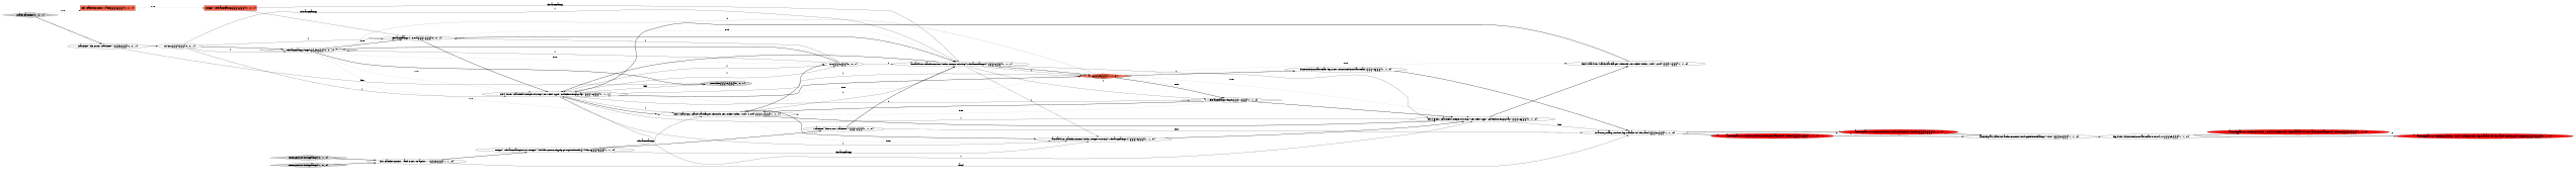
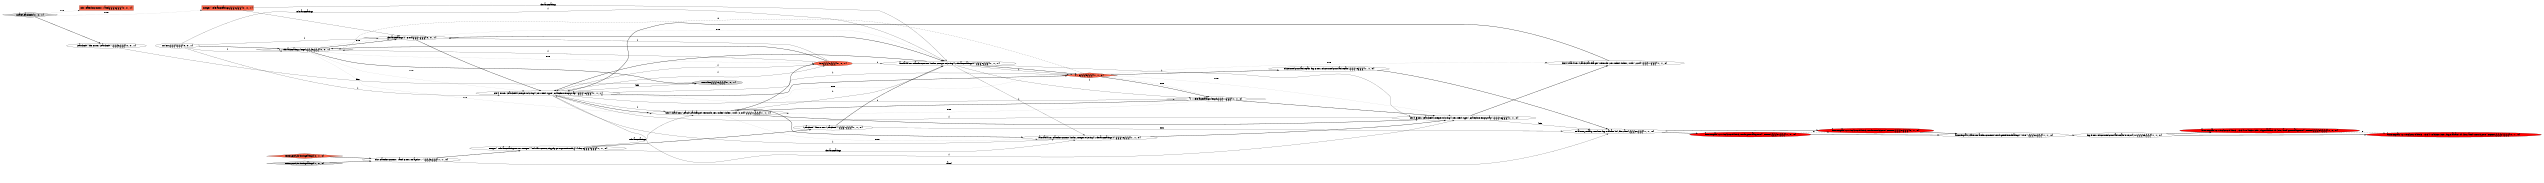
  digraph {
    rankdir=LR
    node [fillcolor=white shape=ellipse style=filled]
    edge [style=bold]
    n1 [label="i < relevanceRatings.length@@@5@@@['0', '0', '1']" shape=diamond]
    n2 [label="relevanceRatings(i( != null@@@7@@@['0', '0', '1']" shape=diamond]
    n3 [label="hits(i(.shard(new SearchShardTarget(\"testnode\",new Index(\"index\",\"uuid\"),0,null))@@@11@@@['1', '1', '1']"]
    n4 [label="hits(i( = new SearchHit(i,Integer.toString(i),new Text(\"type\"),Collections.emptyMap())@@@10@@@['1', '1', '1']"]
    n5 [fillcolor=lightgray label="return hits@@@13@@@['0', '0', '1']"]
-   n6 [label="i++@@@6@@@['0', '0', '1']"]
+   n6 [fillcolor=tomato label="i++@@@6@@@['0', '0', '1']"]
    n7 [label="rated.add(new RatedDocument(\"index\",Integer.toString(i),relevanceRatings(i())@@@8@@@['1', '1', '1']"]
    n8 [label="rated.add(new RatedDocument(\"index\",Integer.toString(i),relevanceRatings(i())@@@13@@@['1', '1', '0']"]
    n9 [label="hits(i( = new SearchHit(i,Integer.toString(i),new Text(\"type\"),Collections.emptyMap())@@@16@@@['1', '1', '0']"]
    n10 [fillcolor=tomato label="i < 6@@@9@@@['1', '1', '0']" shape=diamond]
    n11 [label="i < relevanceRatings.length@@@11@@@['1', '1', '0']" shape=diamond]
    n12 [label="EvalQueryQuality result = dcg.evaluate(\"id\",hits,rated)@@@20@@@['1', '1', '0']"]
    n13 [label="hits(i(.shard(new SearchShardTarget(\"testnode\",new Index(\"index\",\"uuid\"),0,null))@@@17@@@['1', '1', '0']"]
    n14 [fillcolor=tomato label="Integer(( relevanceRatings@@@2@@@['0', '0', '1']" shape=box]
    n15 [label="SearchHit(( hits = new SearchHit((((@@@7@@@['1', '1', '0']"]
    n16 [fillcolor=red label="assertEquals(12.779642067948913,result.metricScore(),DELTA)@@@21@@@['0', '1', '0']"]
    n17 [fillcolor=red label="assertEquals(12.779642067948913,result.getQualityLevel(),DELTA)@@@21@@@['1', '0', '0']"]
-   n18 [fillcolor=lightgray label="testDCGAtSixMissingRatings['0', '1', '0']" shape=diamond]
+   n18 [fillcolor=tomato label="testDCGAtSixMissingRatings['0', '1', '0']" shape=diamond]
    n19 [label="List<RatedDocument> rated = new ArrayList<>()@@@3@@@['1', '1', '0']"]
    n20 [label="Integer(( relevanceRatings = new Integer((((edu.fdu.CPPDG.tinypdg.pe.ExpressionInfo@141b67c@@@4@@@['1', '1', '0']"]
    n21 [label="SearchHit(( hits = new SearchHit((((@@@3@@@['0', '0', '1']"]
    n22 [label="int i = 0@@@4@@@['0', '0', '1']"]
    n23 [fillcolor=red label="assertEquals(12.779642067948913 / 13.347184833073591,dcg.evaluate(\"id\",hits,rated).getQualityLevel(),DELTA)@@@24@@@['1', '0', '0']"]
    n24 [fillcolor=red label="assertEquals(12.779642067948913 / 13.347184833073591,dcg.evaluate(\"id\",hits,rated).metricScore(),DELTA)@@@24@@@['0', '1', '0']"]
    n25 [label="assertEquals(2,filterUnratedDocuments(result.getHitsAndRatings()).size())@@@22@@@['1', '1', '0']"]
    n26 [label="dcg = new DiscountedCumulativeGain(true,null,10)@@@23@@@['1', '1', '0']"]
    n27 [label="DiscountedCumulativeGain dcg = new DiscountedCumulativeGain()@@@19@@@['1', '1', '0']"]
    n28 [fillcolor=lightgray label="testDCGAtSixMissingRatings['1', '0', '0']" shape=diamond]
    n29 [fillcolor=lightgray label="createSearchHits['0', '0', '1']" shape=diamond]
    n30 [fillcolor=tomato label="List<RatedDocument> rated@@@2@@@['0', '0', '1']" shape=box]
    n1 -> n2
    n1 -> n2 [label=true style=dotted]
    n1 -> n3 [label=true style=dotted]
    n1 -> n4 [label=true style=dotted]
    n1 -> n5
    n1 -> n6 [label=true style=dotted]
    n2 -> n4
    n2 -> n7
    n2 -> n7 [label=true style=dotted]
    n3 -> n6
    n3 -> n8
    n3 -> n8 [label=true style=dotted]
    n3 -> n9
    n4 -> n3
    n4 -> n3 [label=i style=solid]
    n4 -> n5 [label=hits style=solid]
    n4 -> n6 [label=i style=solid]
    n4 -> n8 [label=i style=solid]
    n4 -> n9 [label=i style=solid]
    n4 -> n10 [label=i style=solid]
    n4 -> n10
    n4 -> n11 [label=i style=solid]
    n6 -> n1
    n6 -> n1 [label=i style=solid]
    n6 -> n2 [label=i style=solid]
    n6 -> n4 [label=i style=solid]
    n6 -> n7 [label=i style=solid]
    n7 -> n3 [label=i style=solid]
    n7 -> n4
    n7 -> n8 [label=i style=solid]
    n7 -> n9 [label=i style=solid]
    n7 -> n10 [label=i style=solid]
    n7 -> n10
    n7 -> n11 [label=i style=solid]
    n8 -> n9
    n9 -> n4 [label=i style=solid]
    n9 -> n12 [label=hits style=solid]
    n9 -> n13
    n10 -> n1 [label=0 style=dashed]
    n10 -> n4 [label=true style=dotted]
    n10 -> n9 [label=true style=dotted]
    n10 -> n11 [label=true style=dotted]
    n10 -> n11
    n10 -> n13 [label=true style=dotted]
    n10 -> n27
    n11 -> n3
    n11 -> n3 [label=true style=dotted]
    n11 -> n9
    n12 -> n16
    n12 -> n17
    n13 -> n4
    n14 -> n2 [label=relevanceRatings style=solid]
    n14 -> n7 [label=relevanceRatings style=solid]
    n15 -> n7
    n15 -> n12 [label=hits style=solid]
    n16 -> n25
    n17 -> n16 [label=0 style=dashed]
    n17 -> n25
    n18 -> n19
    n19 -> n12 [label=rated style=solid]
    n19 -> n20
    n20 -> n3 [label=relevanceRatings style=solid]
    n20 -> n8 [label=relevanceRatings style=solid]
    n20 -> n15
    n21 -> n5 [label=hits style=solid]
-   n21 -> n22
    n22 -> n1
    n22 -> n1 [label=i style=solid]
    n22 -> n2 [label=i style=solid]
    n22 -> n4 [label=i style=solid]
    n22 -> n7 [label=i style=solid]
    n23 -> n24 [label=0 style=dashed]
    n25 -> n26
    n26 -> n23
    n26 -> n24
    n27 -> n12
    n28 -> n19
-   n30 -> n14 [label=true style=dotted]
+   n29 -> n14 [label=true style=dotted]
    n29 -> n21
    n29 -> n30 [label=true style=dotted]
  }
